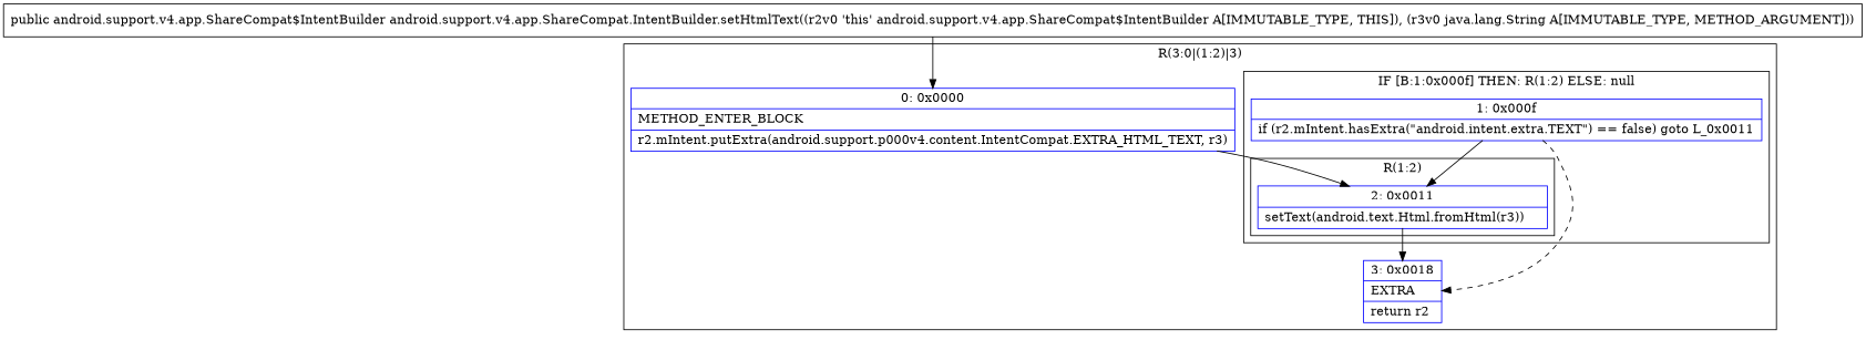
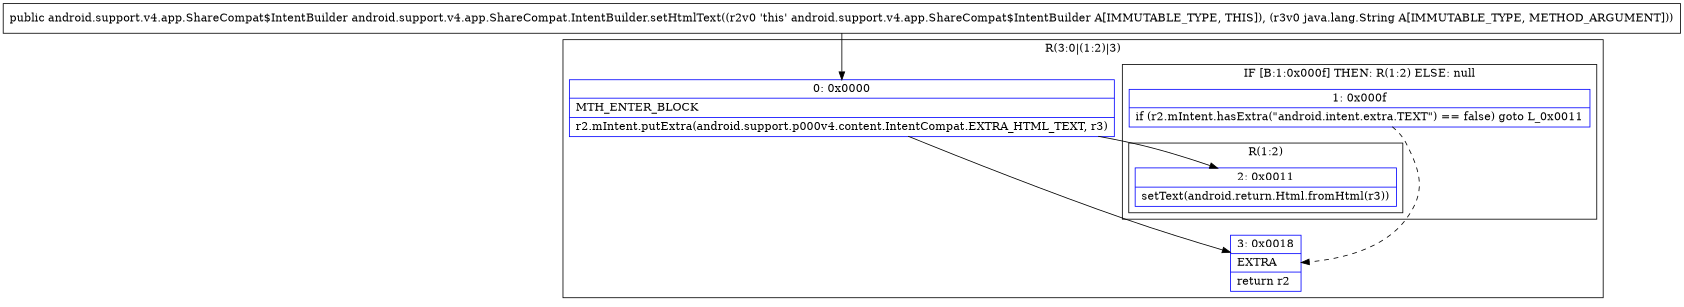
  digraph {
    node [color=blue shape=record]
-   n1 [label="{2\:\ 0x0011|setText(android.text.Html.fromHtml(r3))\l}"]
+   n1 [label="{2\:\ 0x0011|setText(android.return.Html.fromHtml(r3))\l}"]
    n2 [label="{1\:\ 0x000f|if (r2.mIntent.hasExtra(\"android.intent.extra.TEXT\") == false) goto L_0x0011\l}"]
-   n3 [label="{0\:\ 0x0000|METHOD_ENTER_BLOCK\l|r2.mIntent.putExtra(android.support.p000v4.content.IntentCompat.EXTRA_HTML_TEXT, r3)\l}"]
+   n3 [label="{0\:\ 0x0000|MTH_ENTER_BLOCK\l|r2.mIntent.putExtra(android.support.p000v4.content.IntentCompat.EXTRA_HTML_TEXT, r3)\l}"]
    n4 [label="{3\:\ 0x0018|EXTRA\l|return r2\l}"]
    n5 [label="{public android.support.v4.app.ShareCompat$IntentBuilder android.support.v4.app.ShareCompat.IntentBuilder.setHtmlText((r2v0 'this' android.support.v4.app.ShareCompat$IntentBuilder A[IMMUTABLE_TYPE, THIS]), (r3v0 java.lang.String A[IMMUTABLE_TYPE, METHOD_ARGUMENT])) }" color=""]
    subgraph cluster_1 {
      label="R(3:0|(1:2)|3)"
      n3
      n4
      subgraph cluster_2 {
        label="IF [B:1:0x000f] THEN: R(1:2) ELSE: null"
        n2
        subgraph cluster_3 {
          label="R(1:2)"
          n1
        }
      }
    }
-   n1 -> n4
-   n2 -> n1
+   n3 -> n4
    n2 -> n4 [style=dashed]
    n3 -> n1
    n5 -> n3
  }
